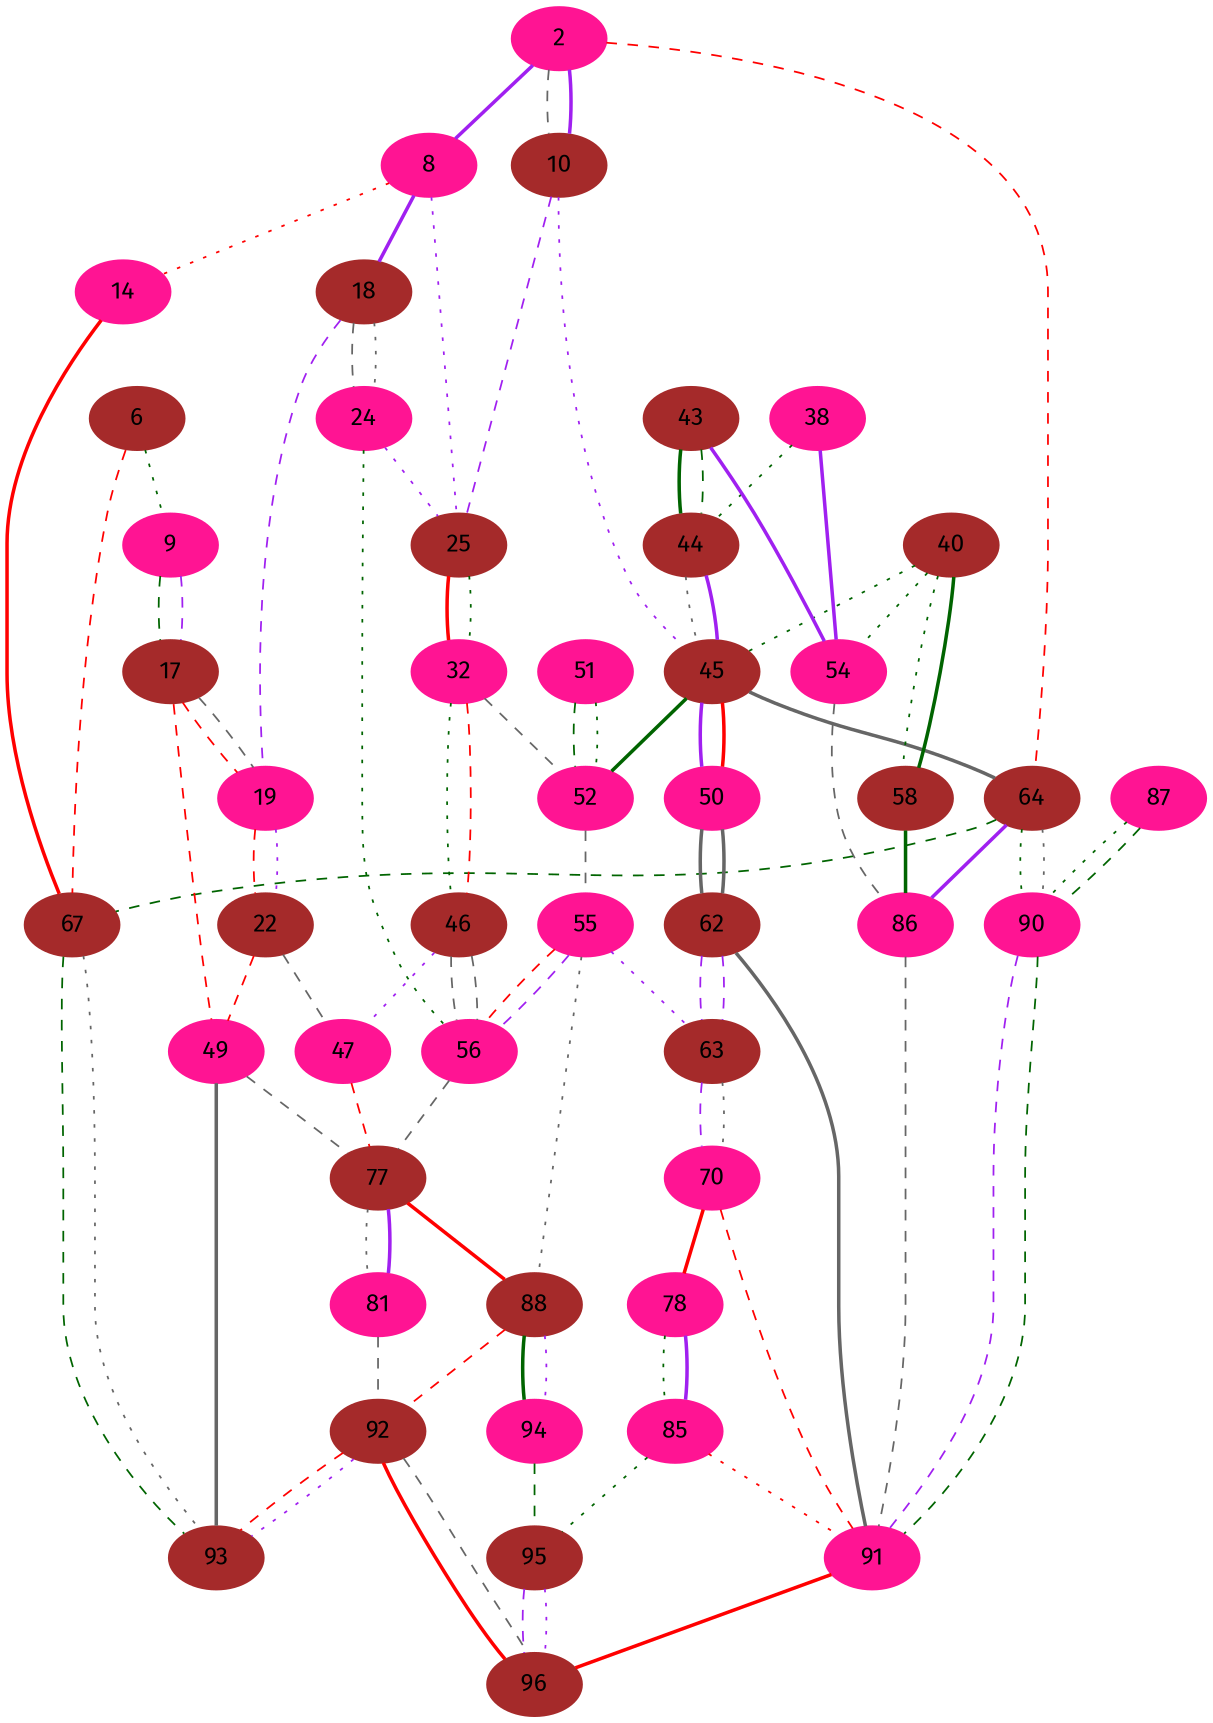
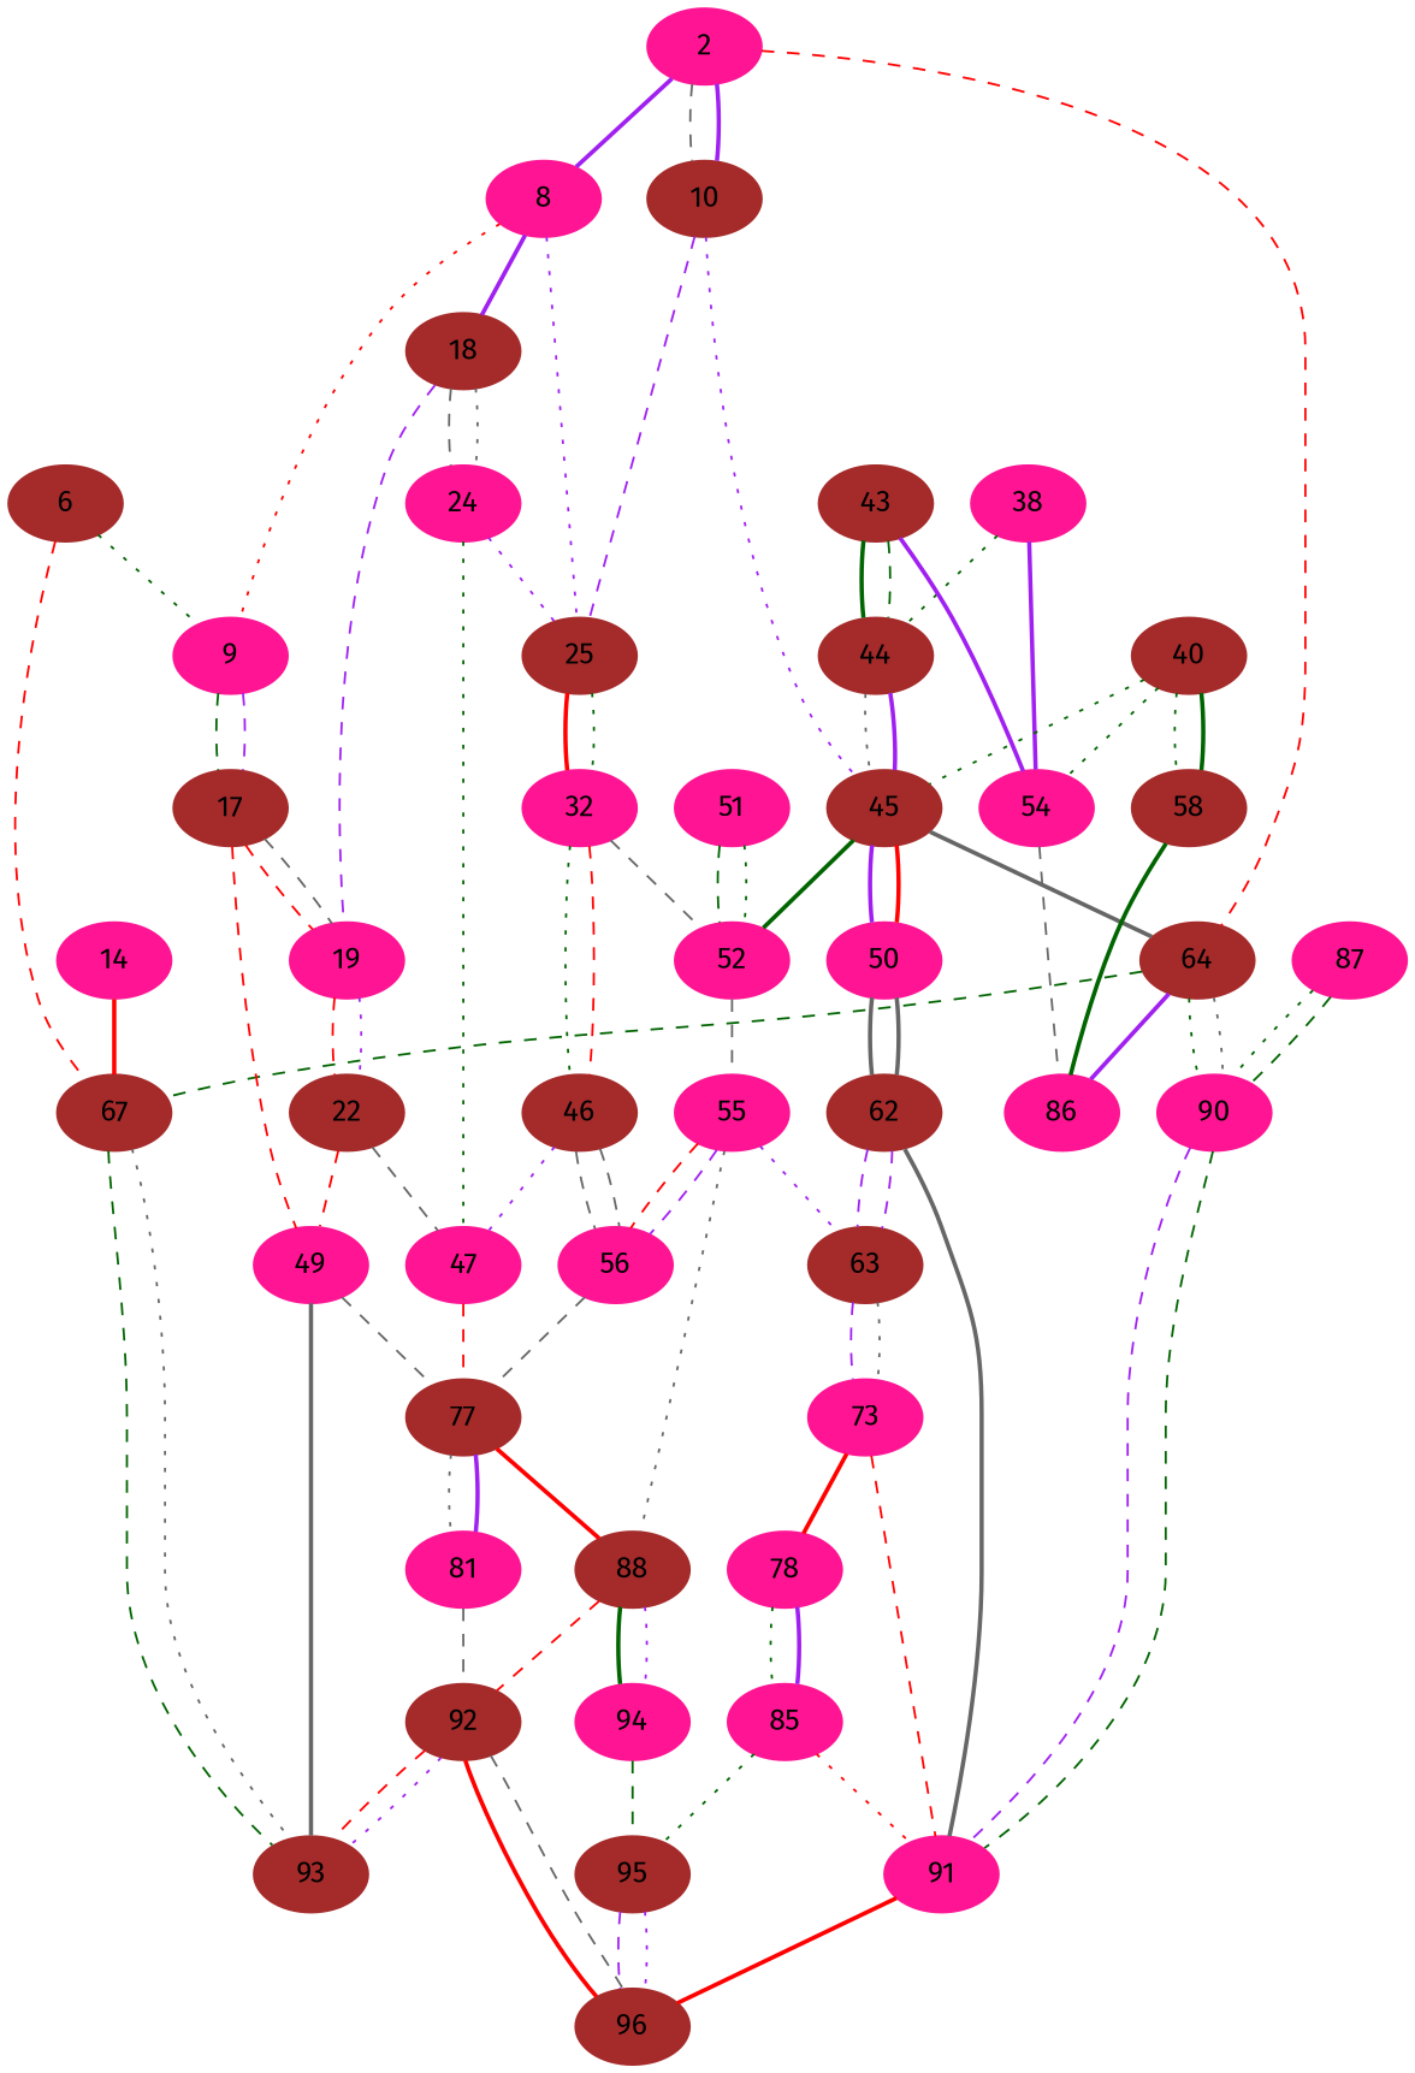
  graph {
    fontname="Fira Sans"
    node [color=deeppink fontname="Fira Sans" style=filled]
    edge [color=purple fontname="Fira Sans" style=dashed]
    8 [super="+7+1"]
    2
    10 [color=brown]
    64 [color=brown super="+4"]
    9
    18 [color=brown]
    25 [color=brown super="+11"]
    45 [color=brown super="+29+34"]
    67 [color=brown super="+5"]
    86 [super="+65+72+60"]
    90
    6 [color=brown]
    17 [color=brown]
    93 [color=brown super="+83+66"]
    19
    24
    32
    49 [super="+41+23+20+16"]
    52 [super="+31+30"]
    50
    14
    22 [color=brown]
    77 [color=brown super="+74"]
    47 [super="+26"]
    46 [color=brown]
    56
    55 [super="+54"]
    44 [color=brown super="+37+42"]
    38
    n30 [label=54 super="+39"]
    40 [color=brown]
    58 [color=brown]
    43 [color=brown]
    62 [color=brown]
    88 [color=brown super="+76+75+80"]
    81
    51
    63 [color=brown]
    91 [super="+84"]
-   70
+   70 [label=73]
    94 [super="+79"]
    92 [color=brown super="+89"]
    96 [color=brown]
    78
    85
    95 [color=brown]
    87
-   8 -- 14 [color=red style=dotted]
+   8 -- 9 [color=red style=dotted]
    8 -- 18 [style=bold]
    8 -- 25 [style=dotted]
    2 -- 8 [style=bold]
    2 -- 10 [color=gray40]
    2 -- 10 [style=bold]
    2 -- 64 [color=red]
    10 -- 25
    10 -- 45 [style=dotted]
    64 -- 67 [color=darkgreen weight=2]
    64 -- 86 [style=bold]
    64 -- 90 [color=darkgreen style=dotted]
    64 -- 90 [color=gray40 style=dotted]
    9 -- 17 [color=darkgreen]
    9 -- 17
    18 -- 19
    18 -- 24 [color=gray40]
    18 -- 24 [color=gray40 style=dotted]
    25 -- 32 [color=red style=bold]
    25 -- 32 [color=darkgreen style=dotted]
    45 -- 64 [color=gray40 style=bold weight=2]
    45 -- 52 [color=darkgreen style=bold]
    45 -- 50 [style=bold]
    45 -- 50 [color=red style=bold]
    67 -- 93 [color=darkgreen weight=2]
    67 -- 93 [color=gray40 style=dotted]
-   86 -- 91 [color=gray40 weight=2]
    90 -- 91
    90 -- 91 [color=darkgreen]
    6 -- 9 [color=darkgreen style=dotted]
    6 -- 67 [color=red]
    17 -- 19 [color=red]
    17 -- 19 [color=gray40]
    17 -- 49 [color=red]
    19 -- 22 [color=red]
    19 -- 22 [style=dotted]
    24 -- 25 [style=dotted]
-   24 -- 56 [color=darkgreen style=dotted]
+   24 -- 47 [color=darkgreen style=dotted]
    32 -- 52 [color=gray40]
    32 -- 46 [color=darkgreen style=dotted]
    32 -- 46 [color=red]
    49 -- 93 [color=gray40 style=bold]
    49 -- 77 [color=gray40]
    52 -- 55 [color=gray40]
    50 -- 62 [color=gray40 style=bold]
    50 -- 62 [color=gray40 style=bold]
    14 -- 67 [color=red style=bold]
    22 -- 49 [color=red]
    22 -- 47 [color=gray40]
    77 -- 88 [color=red style=bold]
    77 -- 81 [color=gray40 style=dotted weight=2]
    77 -- 81 [style=bold]
    47 -- 77 [color=red]
    46 -- 47 [style=dotted]
    46 -- 56 [color=gray40]
    46 -- 56 [color=gray40]
    56 -- 77 [color=gray40]
    55 -- 56 [color=red]
    55 -- 56
    55 -- 88 [color=gray40 style=dotted weight=2]
    55 -- 63 [style=dotted]
    44 -- 45 [color=gray40 style=dotted weight=3]
    44 -- 45 [style=bold]
    38 -- 44 [color=darkgreen style=dotted weight=2]
    38 -- n30 [style=bold]
    n30 -- 86 [color=gray40]
    40 -- 45 [color=darkgreen style=dotted]
    40 -- n30 [color=darkgreen style=dotted]
    40 -- 58 [color=darkgreen style=dotted]
    40 -- 58 [color=darkgreen style=bold]
    58 -- 86 [color=darkgreen style=bold weight=2]
    43 -- 44 [color=darkgreen style=bold weight=2]
    43 -- 44 [color=darkgreen]
    43 -- n30 [style=bold]
    62 -- 63
    62 -- 63
    62 -- 91 [color=gray40 style=bold]
    88 -- 94 [color=darkgreen style=bold weight=2]
    88 -- 94 [style=dotted]
    88 -- 92 [color=red]
    81 -- 92 [color=gray40]
    51 -- 52 [color=darkgreen weight=2]
    51 -- 52 [color=darkgreen style=dotted]
    63 -- 70
    63 -- 70 [color=gray40 style=dotted]
    91 -- 96 [color=red style=bold]
    70 -- 91 [color=red]
    70 -- 78 [color=red style=bold]
    94 -- 95 [color=darkgreen]
    92 -- 93 [color=red weight=2]
    92 -- 93 [style=dotted]
    92 -- 96 [color=red style=bold]
    92 -- 96 [color=gray40]
    78 -- 85 [color=darkgreen style=dotted]
    78 -- 85 [style=bold]
    85 -- 91 [color=red style=dotted]
    85 -- 95 [color=darkgreen style=dotted]
    95 -- 96
    95 -- 96 [style=dotted]
    87 -- 90 [color=darkgreen style=dotted]
    87 -- 90 [color=darkgreen]
  }
